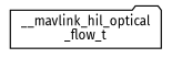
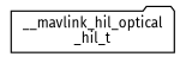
  digraph {
    rankdir=TB
    fontname="Fira Sans"
-   n1 [color=black fillcolor=white fontname="Fira Sans" fontsize=10 height=0.2 label="__mavlink_hil_optical\l_flow_t" shape=folder style=filled width=0.4]
+   n1 [color=black fillcolor=white fontname="Fira Sans" fontsize=10 height=0.2 label="__mavlink_hil_optical\l_hil_t" shape=folder style=filled width=0.4]
  }
